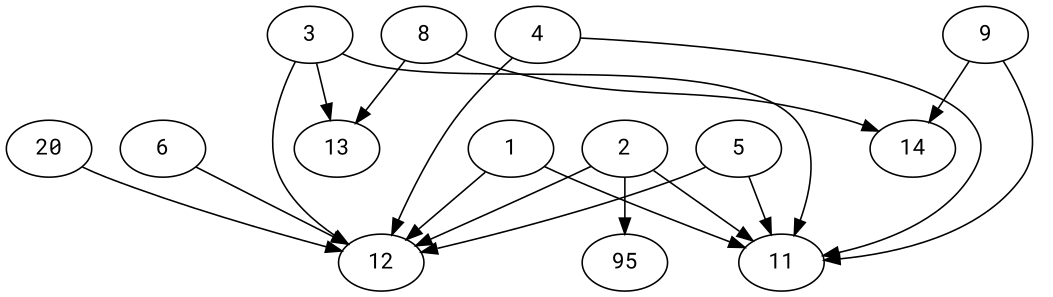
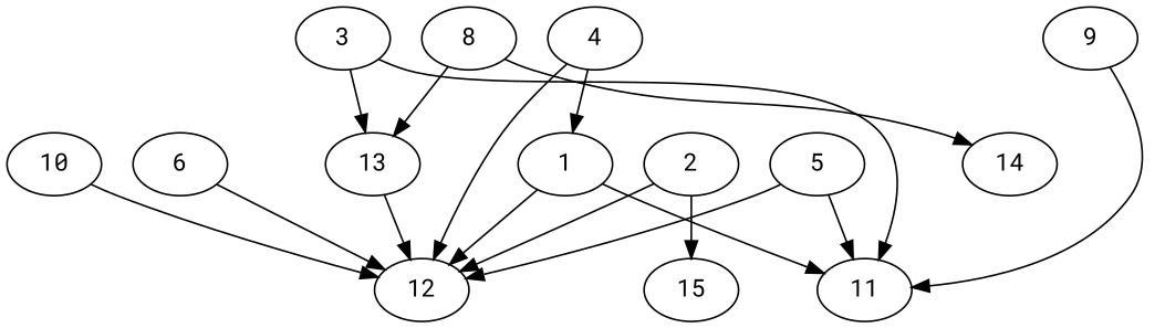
  digraph {
    fontname="Roboto Mono"
    node [alpha=0.11 fontname="Roboto Mono"]
    edge [fontname="Roboto Mono"]
    1 [expect_size=29014016]
    11 [alpha=0.15 expect_size=18020352]
    12 [alpha=0.06 expect_size=43294720]
    2 [alpha=0.07 expect_size=38823936]
-   15 [alpha=0.07 expect_size=7523328 label=95]
+   15 [alpha=0.07 expect_size=7523328]
    3 [alpha=0.01 expect_size=41792512]
    13 [alpha=0.08 expect_size=12298240]
    4 [alpha=0.17 expect_size=11862016]
    5 [alpha=0.13 expect_size=48167936]
    6 [alpha=0.09 expect_size=49448960]
    14 [expect_size=14396416]
    8 [alpha=0.02 expect_size=34113536]
    9 [alpha=0.04 expect_size=19128320]
-   10 [alpha=0.12 expect_size=39323648 label=20]
+   10 [alpha=0.12 expect_size=39323648]
    1 -> 11
    1 -> 12
-   2 -> 11
    2 -> 12
    2 -> 15
    3 -> 11
-   3 -> 12
+   13 -> 12
    3 -> 13
-   4 -> 11
+   4 -> 1
    4 -> 12
    5 -> 11
    5 -> 12
    6 -> 12
    8 -> 13
    8 -> 14
    9 -> 11
-   9 -> 14
    10 -> 12
  }
